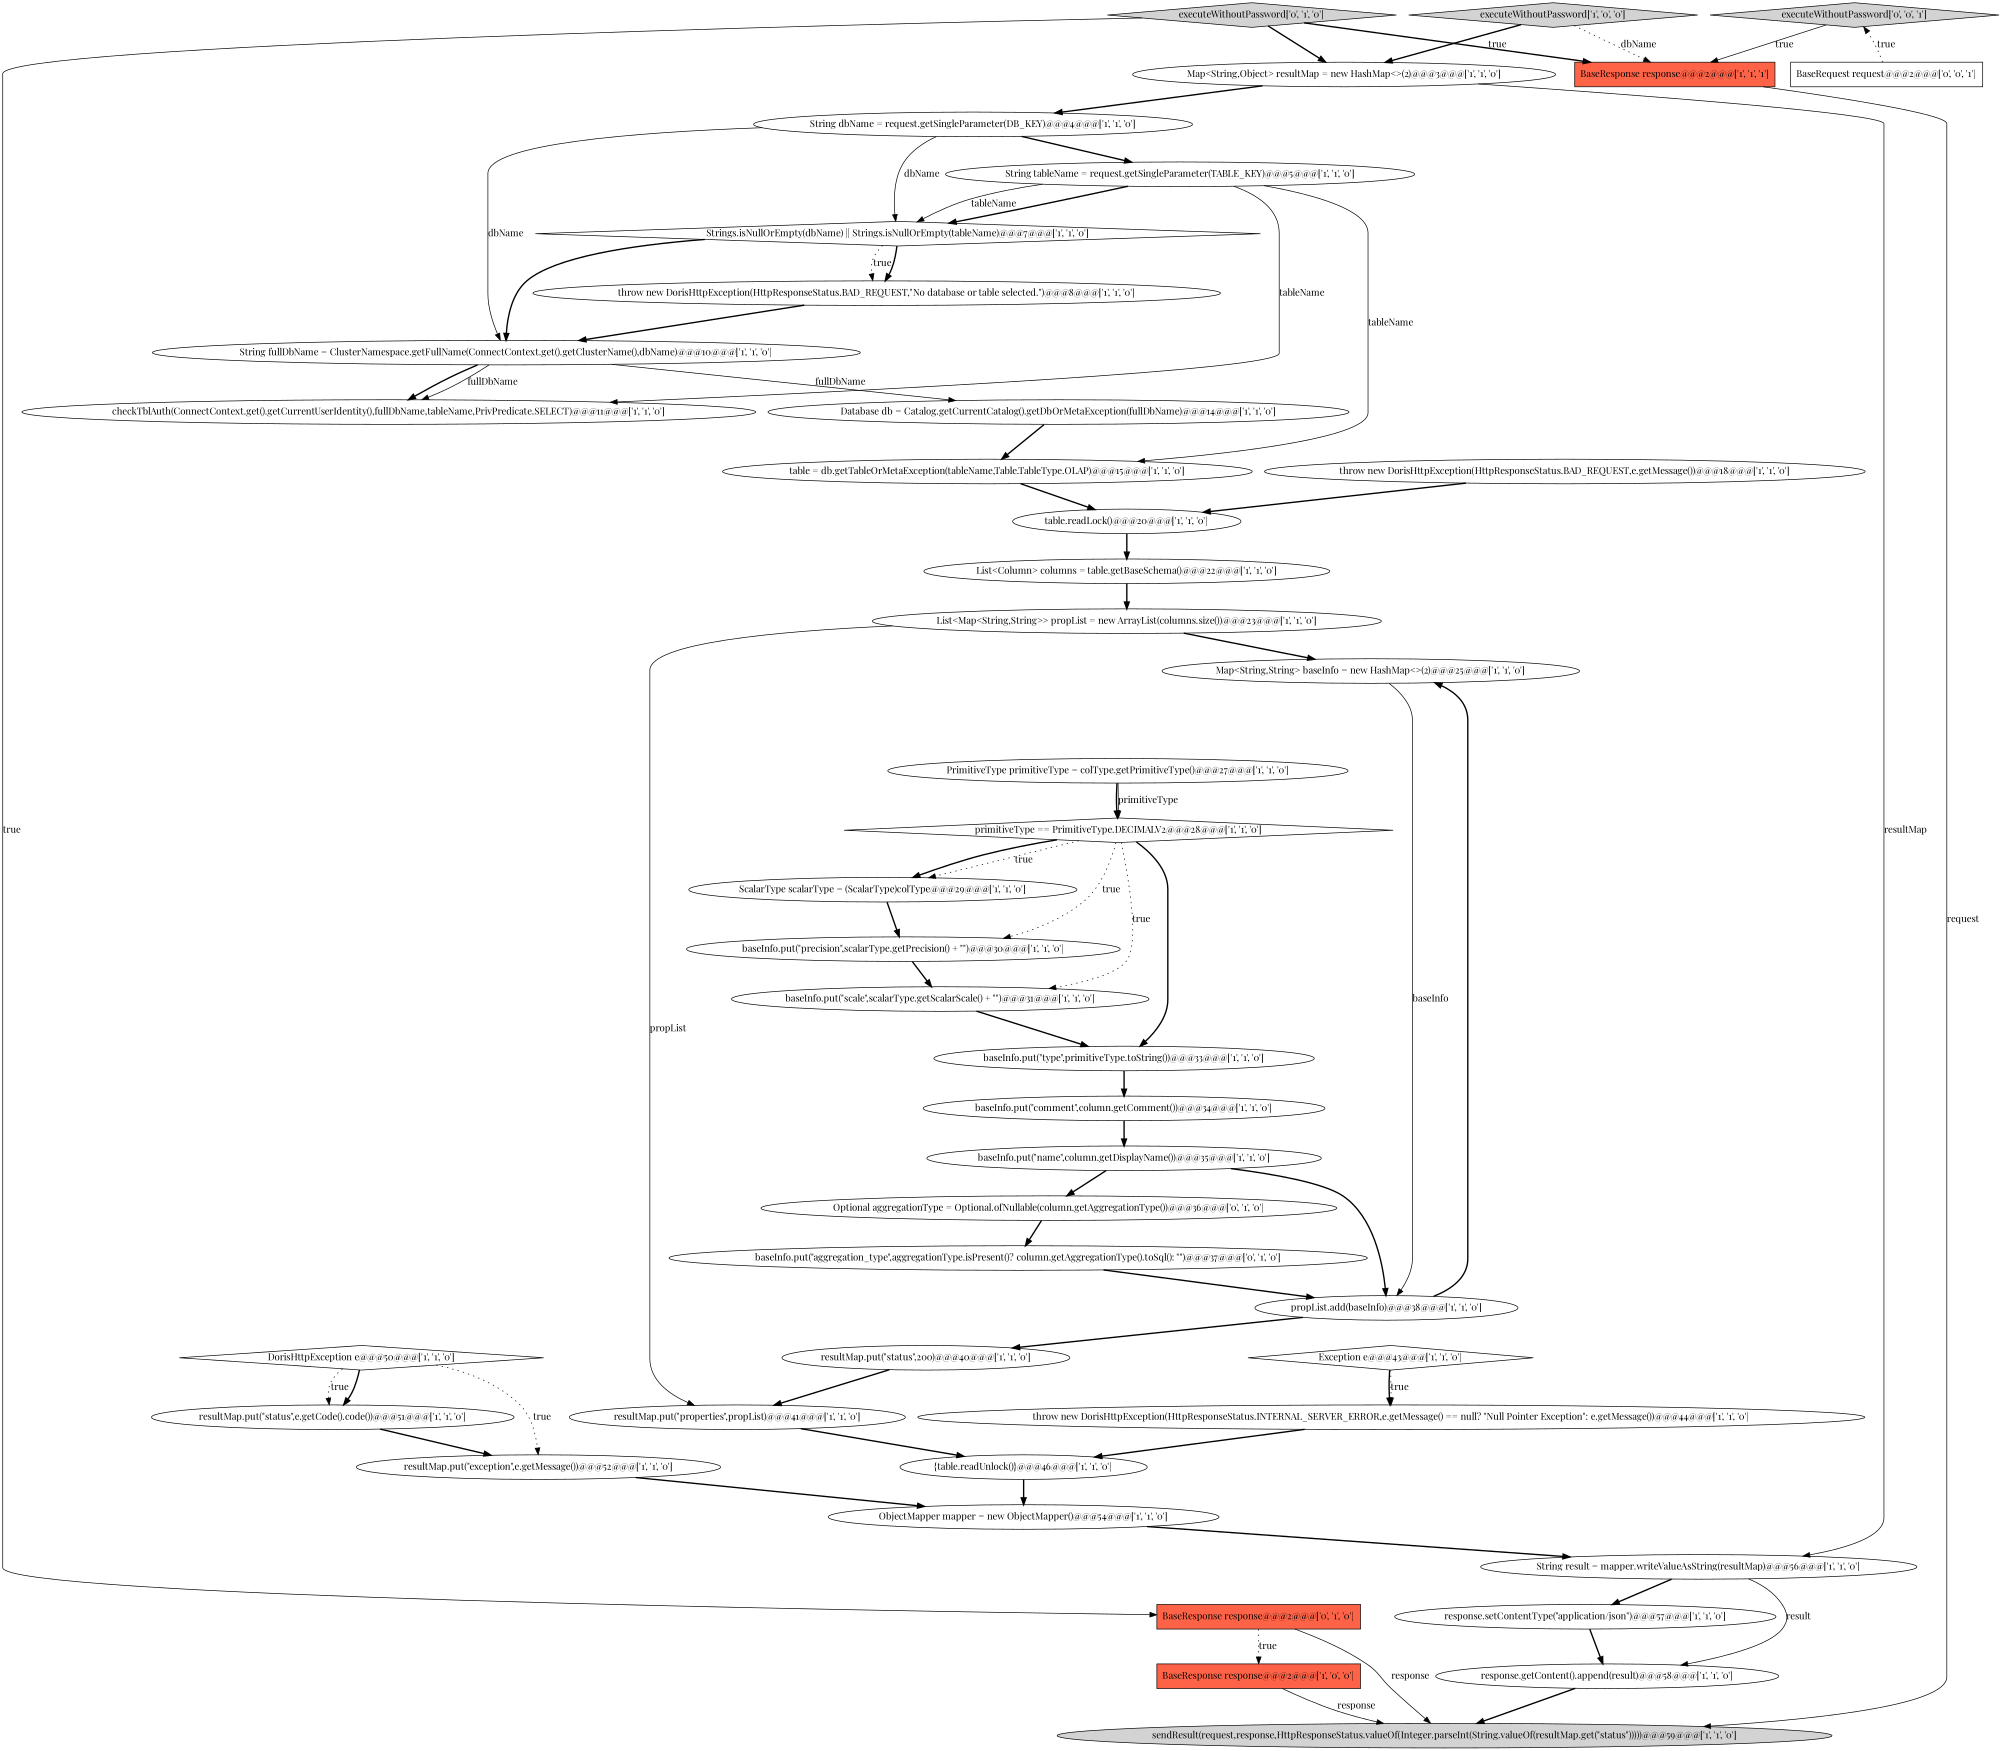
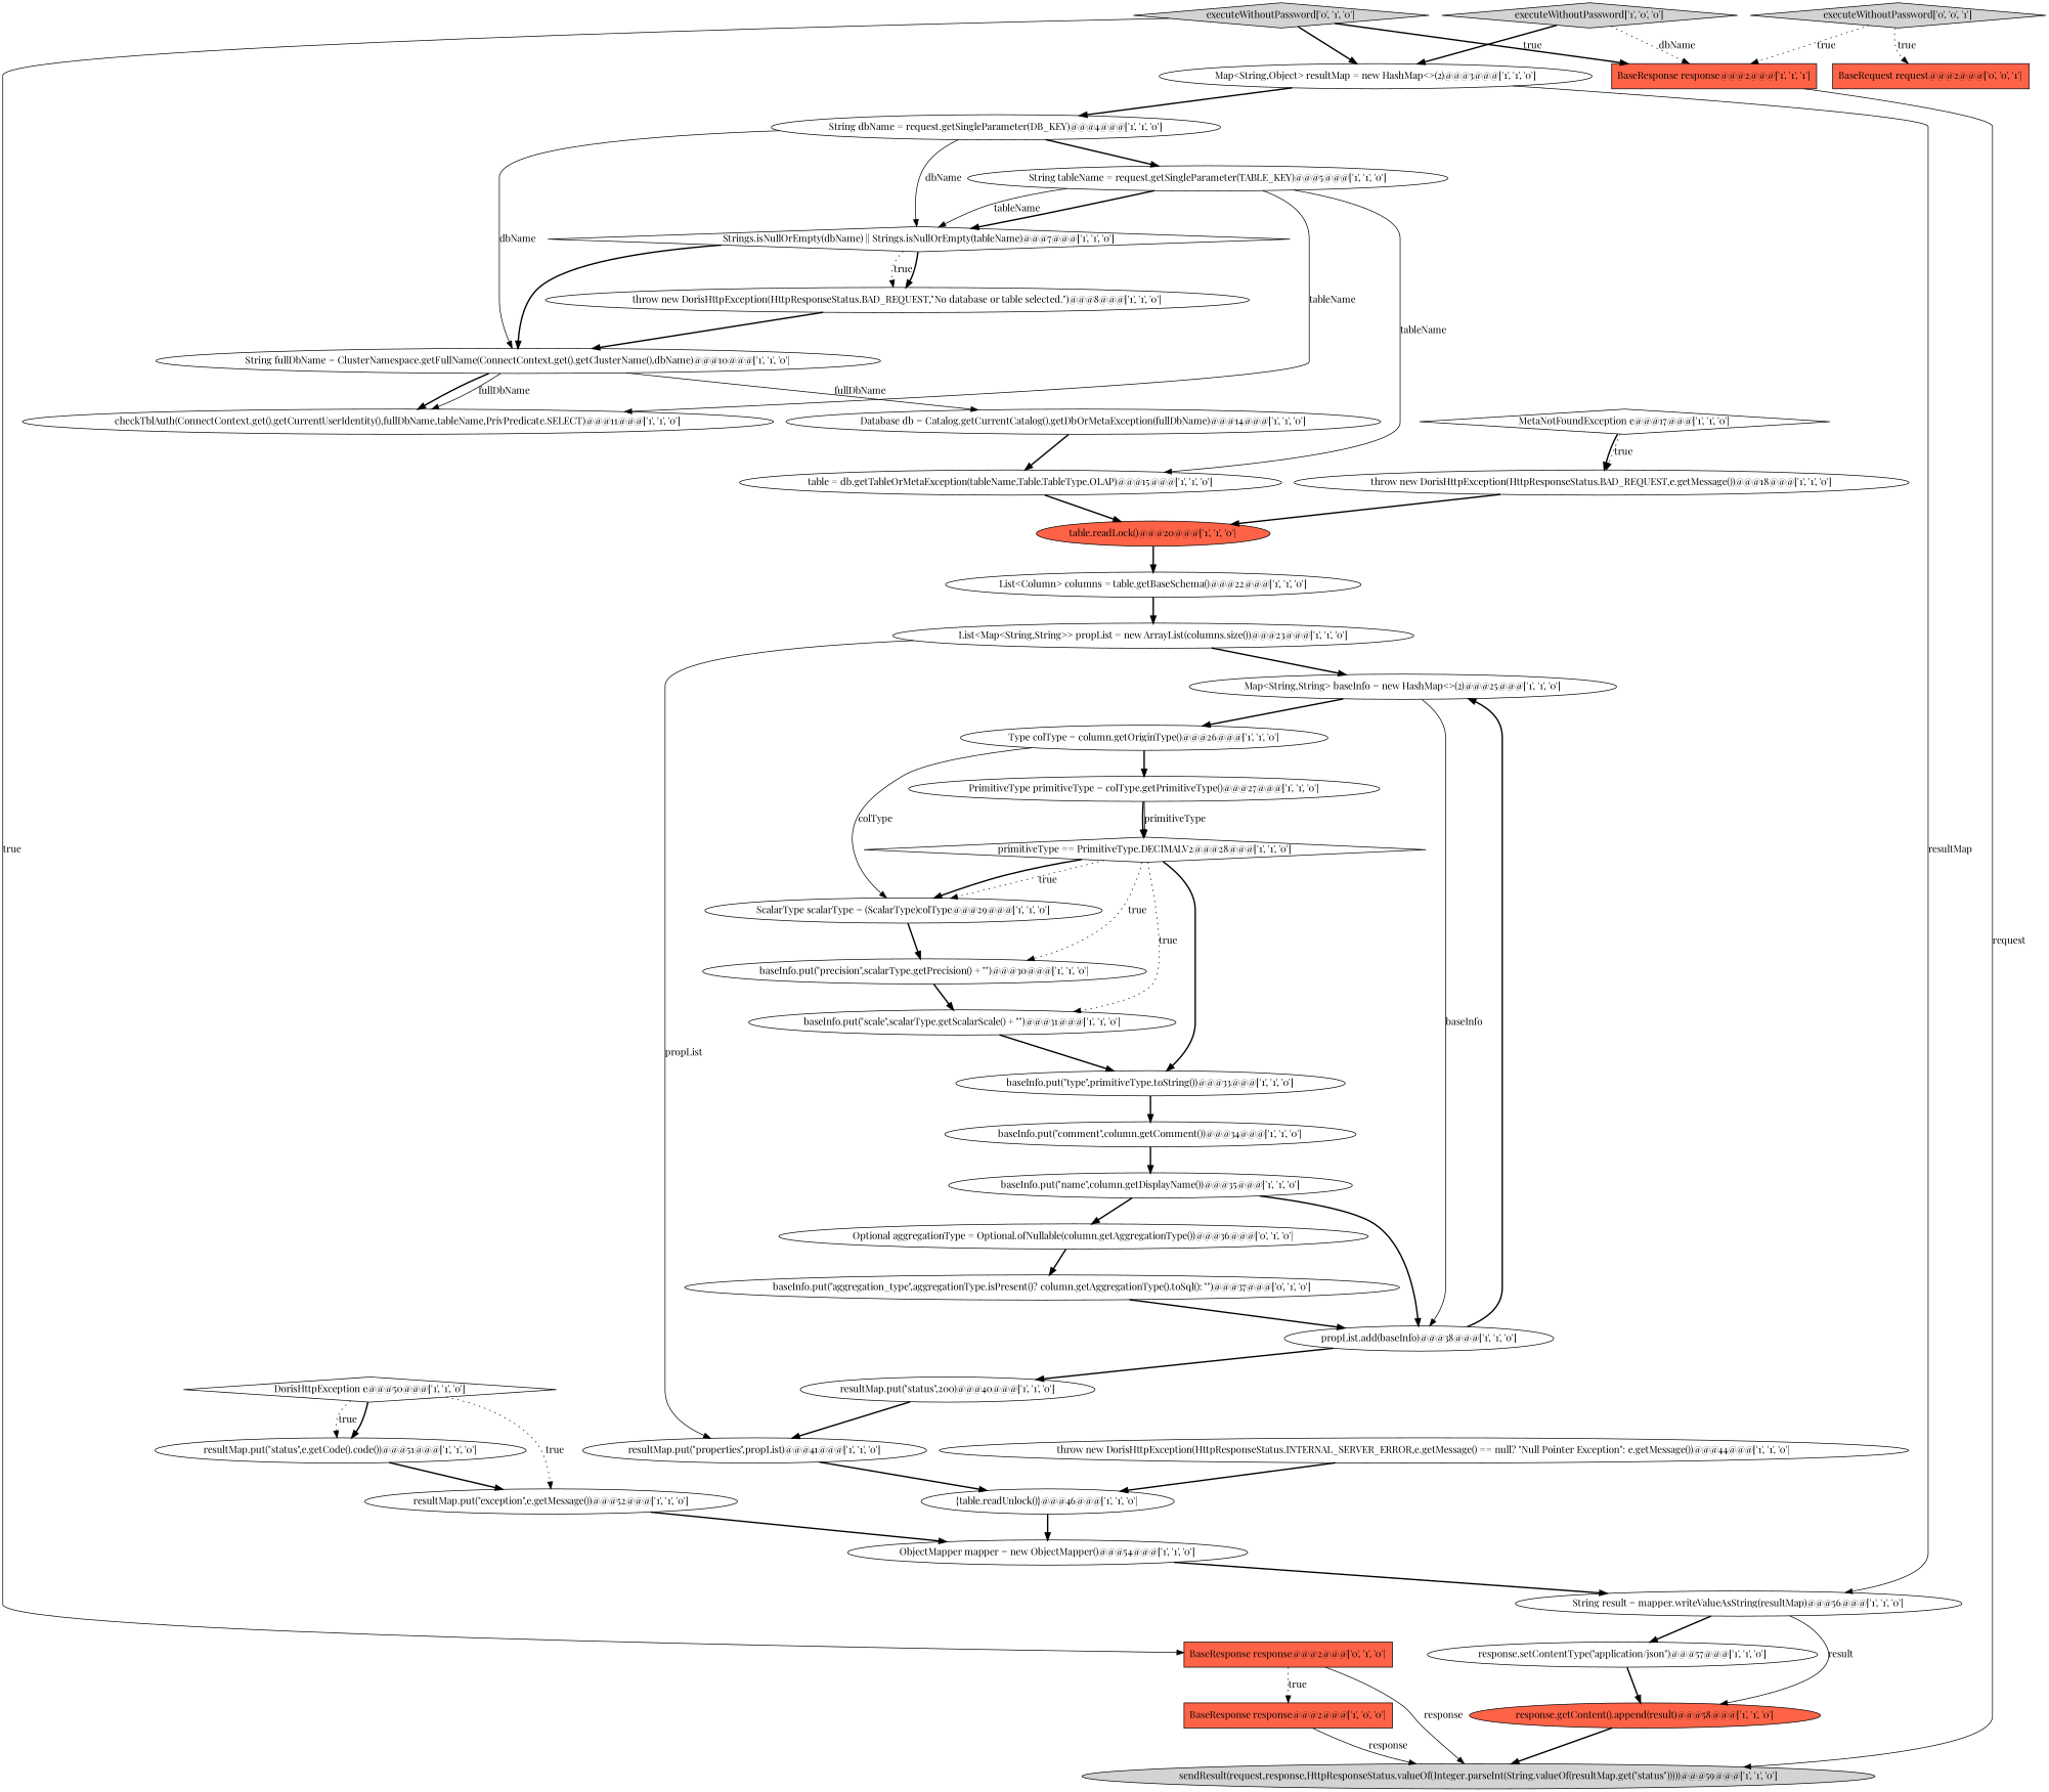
  digraph {
    fontname="Playfair Display"
    node [fillcolor=white fontname="Playfair Display" shape=ellipse style=filled]
    edge [fontname="Playfair Display" style=bold]
    n1 [label="DorisHttpException e@@@50@@@['1', '1', '0']" shape=diamond]
    n2 [label="resultMap.put(\"status\",e.getCode().code())@@@51@@@['1', '1', '0']"]
    n3 [label="resultMap.put(\"exception\",e.getMessage())@@@52@@@['1', '1', '0']"]
    n4 [label="ObjectMapper mapper = new ObjectMapper()@@@54@@@['1', '1', '0']"]
    n5 [label="baseInfo.put(\"precision\",scalarType.getPrecision() + \"\")@@@30@@@['1', '1', '0']"]
    n6 [label="baseInfo.put(\"scale\",scalarType.getScalarScale() + \"\")@@@31@@@['1', '1', '0']"]
    n7 [label="baseInfo.put(\"type\",primitiveType.toString())@@@33@@@['1', '1', '0']"]
    n8 [label="primitiveType == PrimitiveType.DECIMALV2@@@28@@@['1', '1', '0']" shape=diamond]
    n9 [label="ScalarType scalarType = (ScalarType)colType@@@29@@@['1', '1', '0']"]
    n10 [label="baseInfo.put(\"comment\",column.getComment())@@@34@@@['1', '1', '0']"]
    n11 [label="baseInfo.put(\"aggregation_type\",aggregationType.isPresent()? column.getAggregationType().toSql(): \"\")@@@37@@@['0', '1', '0']"]
    n12 [label="propList.add(baseInfo)@@@38@@@['1', '1', '0']"]
    n13 [label="Map<String,String> baseInfo = new HashMap<>(2)@@@25@@@['1', '1', '0']"]
    n14 [label="resultMap.put(\"status\",200)@@@40@@@['1', '1', '0']"]
    n15 [fillcolor=lightgray label="executeWithoutPassword['0', '0', '1']" shape=diamond]
-   n16 [label="BaseRequest request@@@2@@@['0', '0', '1']" shape=box]
+   n16 [fillcolor=tomato label="BaseRequest request@@@2@@@['0', '0', '1']" shape=box]
    n17 [fillcolor=tomato label="BaseResponse response@@@2@@@['1', '1', '1']" shape=box]
    n18 [fillcolor=lightgray label="sendResult(request,response,HttpResponseStatus.valueOf(Integer.parseInt(String.valueOf(resultMap.get(\"status\")))))@@@59@@@['1', '1', '0']"]
    n19 [label="baseInfo.put(\"name\",column.getDisplayName())@@@35@@@['1', '1', '0']"]
    n20 [label="Optional aggregationType = Optional.ofNullable(column.getAggregationType())@@@36@@@['0', '1', '0']"]
+   n21 [label="Type colType = column.getOriginType()@@@26@@@['1', '1', '0']"]
    n22 [label="PrimitiveType primitiveType = colType.getPrimitiveType()@@@27@@@['1', '1', '0']"]
    n23 [label="throw new DorisHttpException(HttpResponseStatus.INTERNAL_SERVER_ERROR,e.getMessage() == null? \"Null Pointer Exception\": e.getMessage())@@@44@@@['1', '1', '0']"]
    n24 [label="{table.readUnlock()}@@@46@@@['1', '1', '0']"]
-   n25 [label="table.readLock()@@@20@@@['1', '1', '0']"]
+   n25 [fillcolor=tomato label="table.readLock()@@@20@@@['1', '1', '0']"]
    n26 [label="List<Column> columns = table.getBaseSchema()@@@22@@@['1', '1', '0']"]
    n27 [label="List<Map<String,String>> propList = new ArrayList(columns.size())@@@23@@@['1', '1', '0']"]
    n28 [label="resultMap.put(\"properties\",propList)@@@41@@@['1', '1', '0']"]
    n29 [label="String dbName = request.getSingleParameter(DB_KEY)@@@4@@@['1', '1', '0']"]
    n30 [label="Strings.isNullOrEmpty(dbName) || Strings.isNullOrEmpty(tableName)@@@7@@@['1', '1', '0']" shape=diamond]
    n31 [label="String fullDbName = ClusterNamespace.getFullName(ConnectContext.get().getClusterName(),dbName)@@@10@@@['1', '1', '0']"]
    n32 [label="String tableName = request.getSingleParameter(TABLE_KEY)@@@5@@@['1', '1', '0']"]
    n33 [label="throw new DorisHttpException(HttpResponseStatus.BAD_REQUEST,\"No database or table selected.\")@@@8@@@['1', '1', '0']"]
    n34 [label="Database db = Catalog.getCurrentCatalog().getDbOrMetaException(fullDbName)@@@14@@@['1', '1', '0']"]
    n35 [label="checkTblAuth(ConnectContext.get().getCurrentUserIdentity(),fullDbName,tableName,PrivPredicate.SELECT)@@@11@@@['1', '1', '0']"]
    n36 [label="table = db.getTableOrMetaException(tableName,Table.TableType.OLAP)@@@15@@@['1', '1', '0']"]
    n37 [label="String result = mapper.writeValueAsString(resultMap)@@@56@@@['1', '1', '0']"]
    n38 [label="response.setContentType(\"application/json\")@@@57@@@['1', '1', '0']"]
-   n39 [label="response.getContent().append(result)@@@58@@@['1', '1', '0']"]
+   n39 [fillcolor=tomato label="response.getContent().append(result)@@@58@@@['1', '1', '0']"]
    n40 [fillcolor=tomato label="BaseResponse response@@@2@@@['0', '1', '0']" shape=box]
    n41 [fillcolor=tomato label="BaseResponse response@@@2@@@['1', '0', '0']" shape=box]
+   n42 [label="MetaNotFoundException e@@@17@@@['1', '1', '0']" shape=diamond]
    n43 [label="throw new DorisHttpException(HttpResponseStatus.BAD_REQUEST,e.getMessage())@@@18@@@['1', '1', '0']"]
    n44 [fillcolor=lightgray label="executeWithoutPassword['0', '1', '0']" shape=diamond]
    n45 [label="Map<String,Object> resultMap = new HashMap<>(2)@@@3@@@['1', '1', '0']"]
-   n46 [label="Exception e@@@43@@@['1', '1', '0']" shape=diamond]
    n47 [fillcolor=lightgray label="executeWithoutPassword['1', '0', '0']" shape=diamond]
    n1 -> n2
    n1 -> n2 [label=true style=dotted]
    n1 -> n3 [label=true style=dotted]
    n2 -> n3
    n3 -> n4
    n4 -> n37
    n5 -> n6
    n6 -> n7
    n7 -> n10
    n8 -> n5 [label=true style=dotted]
    n8 -> n6 [label=true style=dotted]
    n8 -> n7
    n8 -> n9 [label=true style=dotted]
    n8 -> n9
    n9 -> n5
    n10 -> n19
    n11 -> n12
    n12 -> n13
    n12 -> n14
    n13 -> n12 [label=baseInfo style=solid]
+   n13 -> n21
    n14 -> n28
-   n16 -> n15 [label=true style=dotted]
-   n15 -> n17 [label=true style=solid]
+   n15 -> n16 [label=true style=dotted]
+   n15 -> n17 [label=true style=dotted]
    n17 -> n18 [label=request style=solid]
    n19 -> n12
    n19 -> n20
    n20 -> n11
+   n21 -> n9 [label=colType style=solid]
+   n21 -> n22
    n22 -> n8
    n22 -> n8 [label=primitiveType style=solid]
    n23 -> n24
    n24 -> n4
    n25 -> n26
    n26 -> n27
    n27 -> n13
    n27 -> n28 [label=propList style=solid]
    n28 -> n24
    n29 -> n30 [label=dbName style=solid]
    n29 -> n31 [label=dbName style=solid]
    n29 -> n32
    n30 -> n31
    n30 -> n33 [label=true style=dotted]
    n30 -> n33
    n31 -> n34 [label=fullDbName style=solid]
    n31 -> n35
    n31 -> n35 [label=fullDbName style=solid]
    n32 -> n30
    n32 -> n30 [label=tableName style=solid]
    n32 -> n35 [label=tableName style=solid]
    n32 -> n36 [label=tableName style=solid]
    n33 -> n31
    n34 -> n36
    n36 -> n25
    n37 -> n38
    n37 -> n39 [label=result style=solid]
    n38 -> n39
    n39 -> n18
    n40 -> n18 [label=response style=solid]
    n40 -> n41 [label=true style=dotted]
    n41 -> n18 [label=response style=solid]
+   n42 -> n43
+   n42 -> n43 [label=true style=dotted]
    n43 -> n25
    n44 -> n17 [label=true]
    n44 -> n40 [label=true style=solid]
    n44 -> n45
    n45 -> n29
    n45 -> n37 [label=resultMap style=solid]
-   n46 -> n23
-   n46 -> n23 [label=true style=dotted]
    n47 -> n17 [label=dbName style=dotted]
    n47 -> n45
  }
